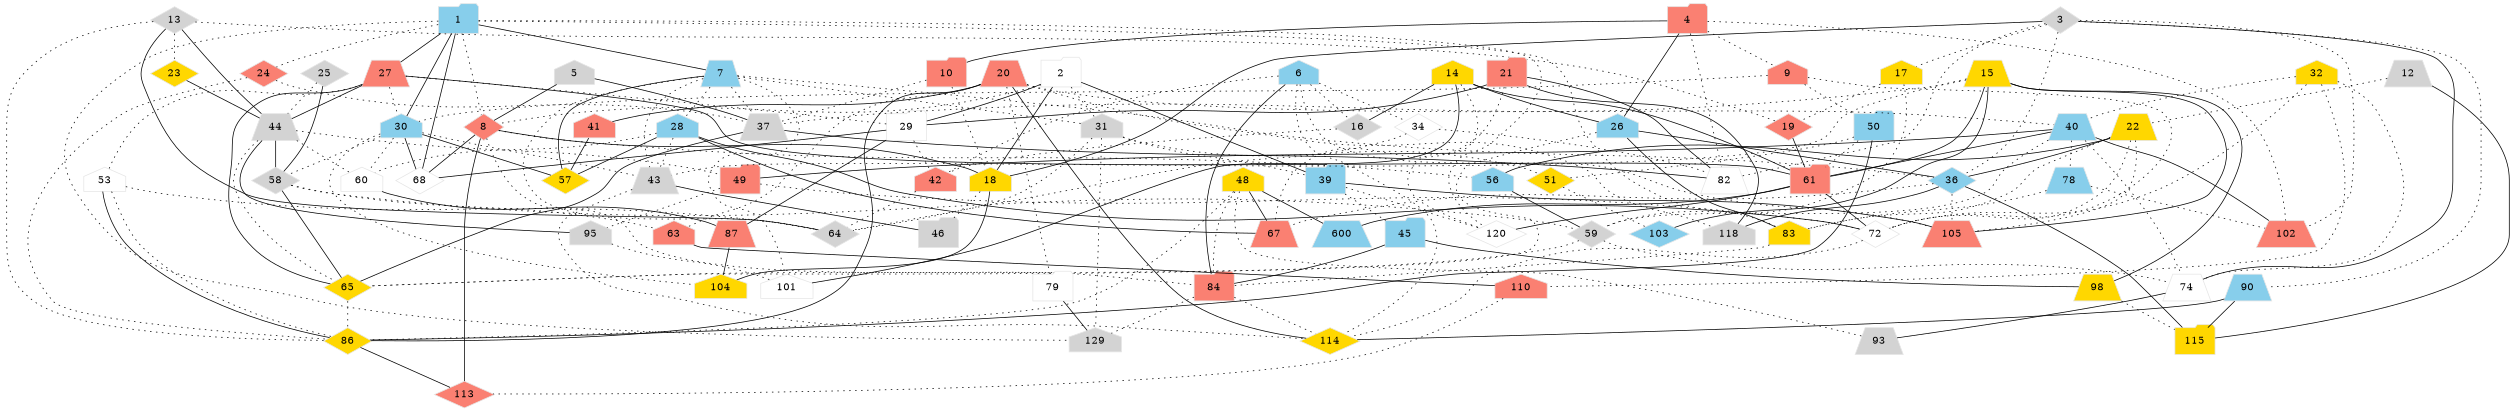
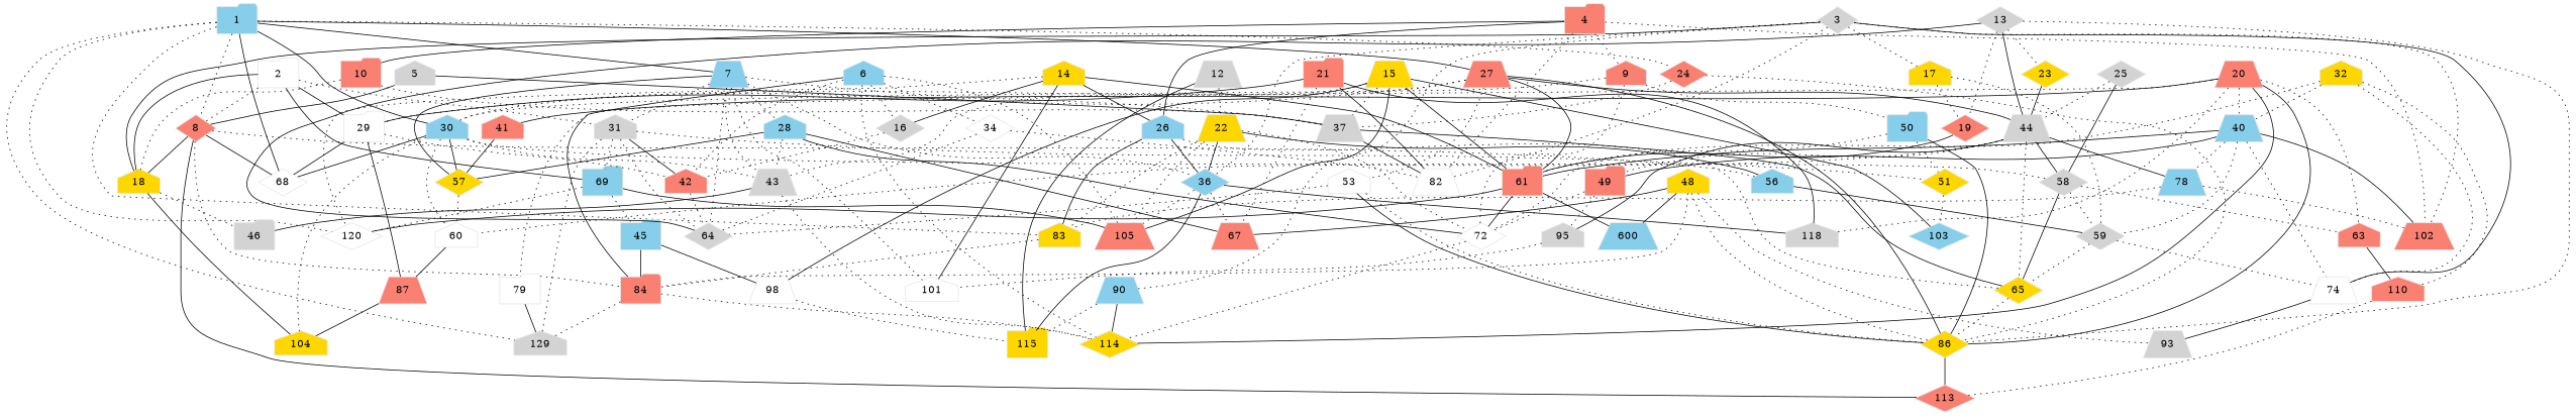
  graph {
    node [color=gray90 fillcolor=salmon shape=house style=filled]
    edge [style=dotted]
    1 [fillcolor=skyblue shape=folder super="+66"]
    7 [fillcolor=skyblue shape=trapezium super="+52"]
    8 [shape=diamond super="+33"]
    24 [shape=diamond]
    27 [shape=trapezium super="+71"]
    30 [fillcolor=skyblue super="+106"]
    68 [fillcolor=white shape=diamond]
    83 [fillcolor=gold super="+121"]
    n9 [fillcolor=lightgrey label=129]
    120 [fillcolor=white shape=diamond]
    31 [fillcolor=lightgrey super="+75"]
    36 [fillcolor=skyblue shape=diamond super="+47"]
    37 [fillcolor=lightgrey shape=trapezium super="+107"]
    28 [fillcolor=skyblue super="+89"]
    43 [fillcolor=lightgrey shape=trapezium super="+54"]
    57 [fillcolor=gold shape=diamond super="+88"]
    64 [fillcolor=lightgrey shape=diamond]
    101 [fillcolor=white]
    18 [fillcolor=gold]
    84 [shape=folder super="+117"]
    56 [fillcolor=skyblue]
    113 [shape=diamond]
    86 [fillcolor=gold shape=diamond super="+92"]
    29 [fillcolor=white shape=folder super="+35"]
    44 [fillcolor=lightgrey shape=trapezium super="+76"]
    61 [shape=folder super="+80"]
    65 [fillcolor=gold shape=diamond super="+111"]
    53 [fillcolor=white]
    104 [fillcolor=gold]
    58 [fillcolor=lightgrey shape=diamond super="+81"]
    60 [fillcolor=white]
    2 [fillcolor=white shape=folder super="+11"]
-   39 [fillcolor=skyblue shape=folder super="+55"]
+   39 [fillcolor=skyblue shape=folder super="+55" label=69]
    46 [fillcolor=lightgrey shape=folder]
    42
    87 [shape=trapezium]
    51 [fillcolor=gold shape=diamond]
    105 [shape=trapezium super="+112"]
    45 [fillcolor=skyblue shape=folder]
    3 [fillcolor=lightgrey shape=diamond super="+116"]
    17 [fillcolor=gold]
    74 [fillcolor=white shape=trapezium super="+94"]
    82 [fillcolor=white shape=trapezium super="+85"]
    90 [fillcolor=skyblue shape=trapezium]
    102 [shape=trapezium]
    19 [shape=diamond]
    59 [fillcolor=lightgrey shape=diamond super="+96"]
    115 [fillcolor=gold shape=folder]
    118 [fillcolor=lightgrey]
    67 [shape=trapezium]
    93 [fillcolor=lightgrey shape=trapezium]
    114 [fillcolor=gold shape=diamond]
    4 [shape=folder super="+73"]
    9
    10 [shape=folder]
    26 [fillcolor=skyblue super="+99"]
    50 [fillcolor=skyblue shape=folder super="+91"]
    72 [fillcolor=white shape=diamond super="+119"]
    5 [fillcolor=lightgrey]
    6 [fillcolor=skyblue super="+97"]
    16 [fillcolor=lightgrey shape=diamond]
    34 [fillcolor=white shape=diamond]
    12 [fillcolor=lightgrey shape=trapezium]
    22 [fillcolor=gold shape=trapezium]
    13 [fillcolor=lightgrey shape=diamond super="+38"]
    23 [fillcolor=gold shape=diamond]
    49 [shape=folder super="+108"]
    78 [fillcolor=skyblue shape=trapezium]
    95 [fillcolor=lightgrey]
    14 [fillcolor=gold]
    n71 [fillcolor=skyblue label=600 shape=trapezium]
    15 [fillcolor=gold shape=trapezium super="+77"]
-   98 [fillcolor=gold shape=trapezium]
+   98 [fillcolor=white shape=trapezium]
    103 [fillcolor=skyblue shape=diamond]
    20 [shape=trapezium super="+62"]
    40 [fillcolor=skyblue shape=trapezium super="+69"]
    41
    63
    79 [fillcolor=white shape=folder]
    110
    21 [shape=folder]
    25 [fillcolor=lightgrey shape=diamond]
    32 [fillcolor=gold]
    48 [fillcolor=gold super="+70"]
    1 -- 7 [style=solid]
    1 -- 8
    1 -- 24
    1 -- 27 [style=solid]
    1 -- 30 [style=solid]
    1 -- 68 [style=solid]
    1 -- 83
    1 -- n9
    1 -- 120
    7 -- 31
    7 -- 36
    7 -- 37 [weight=2]
    7 -- 28
    7 -- 43
    7 -- 57 [style=solid]
    7 -- 64
    7 -- 101
    8 -- 68 [style=solid]
    8 -- 18 [style=solid]
    8 -- 84
    8 -- 56
    8 -- 113 [style=solid]
    24 -- 37
    24 -- 86
    27 -- 30
    27 -- 29
    27 -- 44 [style=solid]
    27 -- 61 [style=solid]
-   27 -- 65 [style=solid]
+   27 -- 86 [style=solid]
    27 -- 53
    30 -- 68 [style=solid]
    30 -- 43
    30 -- 57 [style=solid weight=2]
    30 -- 104
    30 -- 58
    30 -- 60
    83 -- 84
    31 -- n9
    31 -- 64
    31 -- 39
+   31 -- 42 [style=solid]
    31 -- 51 [weight=2]
    36 -- 105
    36 -- 115 [style=solid]
    36 -- 118 [style=solid]
    36 -- 67
    37 -- 65 [style=solid]
    37 -- 82 [style=solid]
    28 -- 43
    28 -- 57 [style=solid]
-   28 -- 60
+   57 -- 60
    28 -- 67 [style=solid]
    28 -- 72 [style=solid]
    43 -- 46 [style=solid]
    43 -- 114
    18 -- 104 [style=solid]
    18 -- 46
    84 -- n9
    84 -- 114
    56 -- 59 [style=solid]
    86 -- 113 [style=solid]
    29 -- 68 [style=solid]
    29 -- 42
    29 -- 87 [style=solid]
    44 -- 65
    44 -- 58 [style=solid]
    44 -- 60
    44 -- 49
+   44 -- 78 [style=solid]
    44 -- 95 [style=solid]
    61 -- 120 [style=solid]
    61 -- 72 [style=solid]
    61 -- n71 [style=solid]
    65 -- 86
    53 -- 64
    53 -- 86 [style=solid]
    53 -- 86
    58 -- 65 [style=solid]
    58 -- 59
    58 -- 63
    60 -- 87 [style=solid]
    2 -- 8
    2 -- 31
    2 -- 18 [style=solid]
    2 -- 29 [style=solid]
    2 -- 39 [style=solid]
    39 -- 120
    39 -- 105 [style=solid]
    39 -- 45
    42 -- 64
    87 -- 104 [style=solid]
    51 -- 103
    45 -- 84 [style=solid]
    45 -- 98 [style=solid]
    3 -- 36
    3 -- 18 [style=solid]
    3 -- 17
    3 -- 74 [style=solid]
    3 -- 82
    3 -- 90
    3 -- 102
    17 -- 19
    17 -- 59
    74 -- 93 [style=solid]
-   90 -- 115 [style=solid]
+   90 -- 115
    90 -- 114 [style=solid]
    19 -- 61 [style=solid]
    59 -- 65
    59 -- 74
    4 -- 82
    4 -- 102
    4 -- 9
    4 -- 10 [style=solid]
    4 -- 26 [style=solid]
    9 -- 30
    9 -- 50
    9 -- 72
    10 -- 37
    10 -- 18
    26 -- 83 [style=solid]
    26 -- 36 [style=solid]
    26 -- 65
    50 -- 86 [style=solid]
    50 -- 61
    50 -- 51
    72 -- 114
    5 -- 8 [style=solid]
    5 -- 37 [style=solid]
    6 -- 84 [style=solid]
    6 -- 42
    6 -- 105
    6 -- 114
    6 -- 16
    6 -- 34
    16 -- 42
    34 -- 64
    34 -- 82
    12 -- 115 [style=solid]
    12 -- 22
    22 -- 83
    22 -- 36 [style=solid]
    22 -- 56 [style=solid]
    22 -- 105
    22 -- 72
    13 -- 64 [style=solid]
    13 -- 86
    13 -- 44 [style=solid]
    13 -- 19
    13 -- 23
    23 -- 44 [style=solid]
    49 -- 72
    49 -- 95
    78 -- 83
    78 -- 102
    95 -- 101
    14 -- 120
    14 -- 101 [style=solid]
    14 -- 61 [style=solid]
    14 -- 26 [style=solid]
    14 -- 16 [style=solid]
    15 -- 37
    15 -- 43
    15 -- 61 [style=solid]
    15 -- 105 [style=solid]
    15 -- 98 [style=solid]
    15 -- 103 [style=solid]
    98 -- 115
    20 -- 86 [style=solid]
    20 -- 118
    20 -- 114 [style=solid]
    20 -- 40
    20 -- 41 [style=solid]
    20 -- 63
    20 -- 79
    40 -- 61 [style=solid]
    40 -- 74
    40 -- 102 [style=solid]
    40 -- 59
    40 -- 49 [style=solid]
    40 -- 78
    41 -- 57 [style=solid]
    63 -- 110 [style=solid]
    79 -- n9 [style=solid]
    110 -- 113
    21 -- 29 [style=solid]
    21 -- 82 [style=solid]
    21 -- 118 [style=solid]
    21 -- 67
    25 -- 44
    25 -- 58 [style=solid]
    32 -- 74
    32 -- 72
    32 -- 40
    32 -- 110
    48 -- 84
    48 -- 86
    48 -- 67 [style=solid]
    48 -- 93
    48 -- n71 [style=solid]
  }
